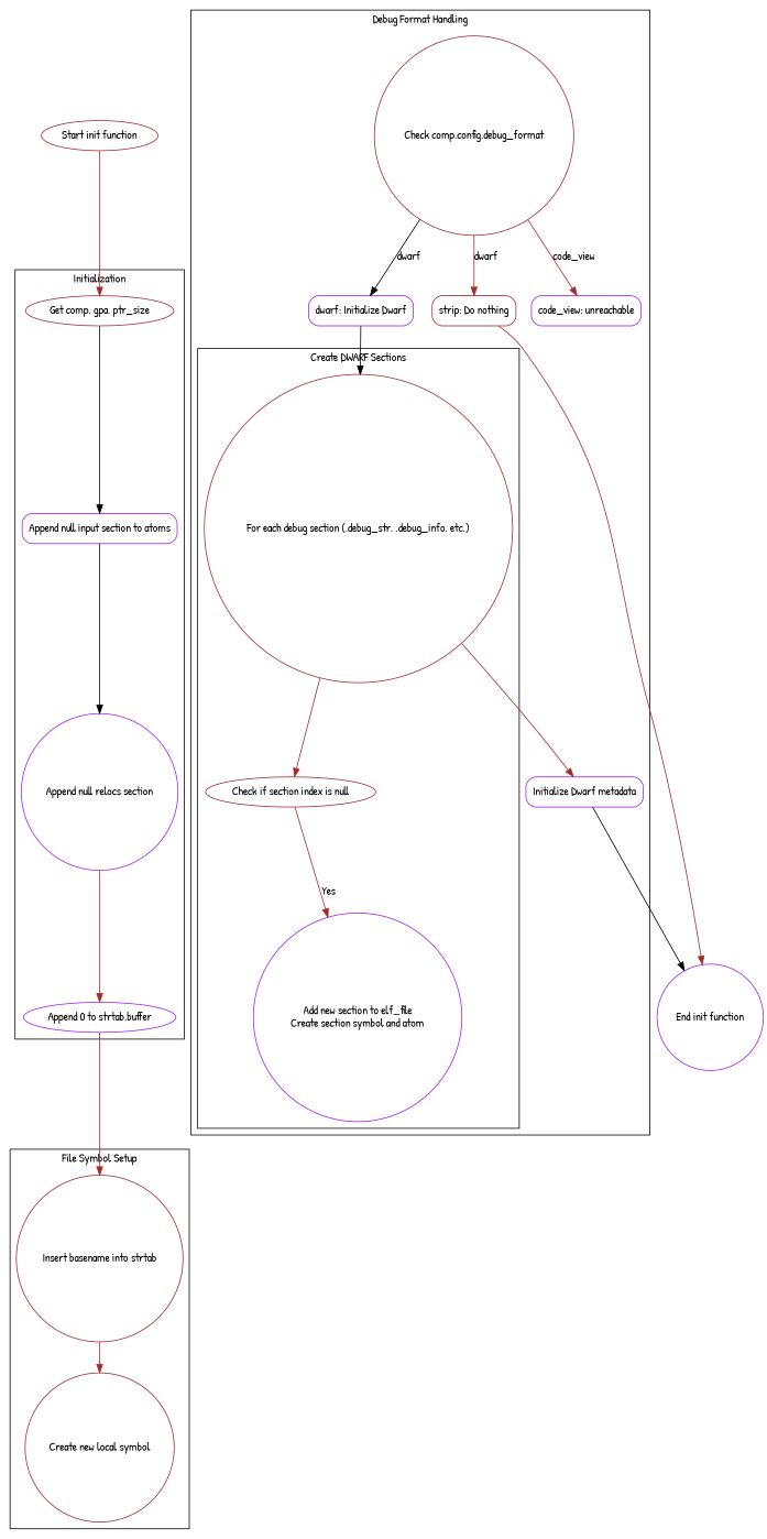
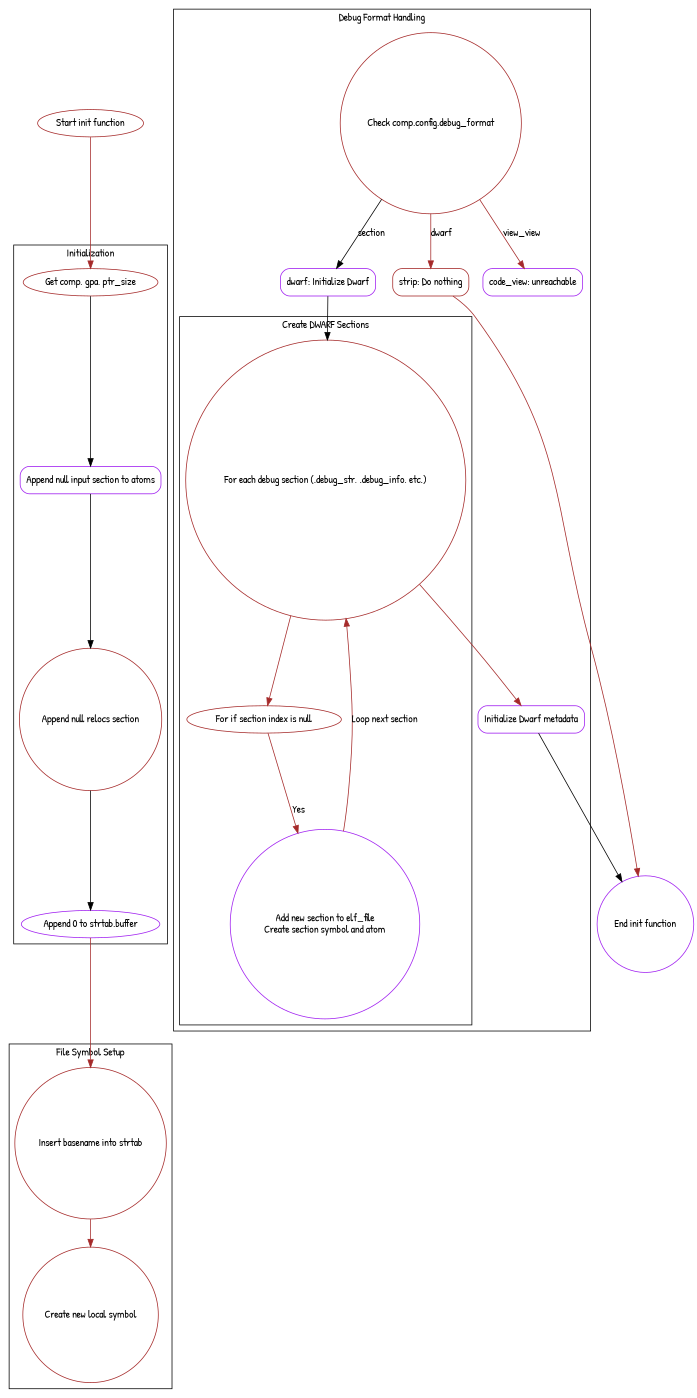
  digraph {
    fontname="Patrick Hand"
    node [color=brown fontname="Patrick Hand" shape=circle style=rounded]
    edge [color=brown fontname="Patrick Hand"]
    n1 [label="Get comp, gpa, ptr_size" shape=ellipse]
    n2 [color=purple label="Append null input section to atoms" shape=box]
-   n3 [color=purple label="Append null relocs section"]
+   n3 [label="Append null relocs section"]
    n4 [color=purple label="Append 0 to strtab.buffer" shape=ellipse]
    n5 [label="Insert basename into strtab"]
    n6 [label="Create new local symbol"]
    n7 [label="For each debug section (.debug_str, .debug_info, etc.)"]
-   n8 [label="Check if section index is null" shape=ellipse]
+   n8 [label="For if section index is null" shape=ellipse]
    n9 [color=purple label="Add new section to elf_file\nCreate section symbol and atom"]
    n10 [label="Check comp.config.debug_format"]
    n11 [label="strip: Do nothing" shape=box]
    n12 [color=purple label="dwarf: Initialize Dwarf" shape=box]
    n13 [color=purple label="code_view: unreachable" shape=box]
    n14 [color=purple label="Initialize Dwarf metadata" shape=box]
    n15 [color=purple label="End init function"]
    n16 [label="Start init function" shape=ellipse]
    subgraph cluster_1 {
      label=Initialization
      n1
      n2
      n3
      n4
    }
    subgraph cluster_2 {
      label="File Symbol Setup"
      n5
      n6
    }
    subgraph cluster_3 {
      label="Debug Format Handling"
      n10
      n11
      n12
      n13
      n14
      subgraph cluster_4 {
        label="Create DWARF Sections"
        n7
        n8
        n9
      }
    }
    n1 -> n2 [color=black]
    n2 -> n3 [color=black]
-   n3 -> n4
+   n3 -> n4 [color=black]
    n4 -> n5
    n5 -> n6
    n7 -> n8
    n7 -> n14
    n8 -> n9 [label=Yes]
+   n9 -> n7 [label="Loop next section"]
    n10 -> n11 [label=dwarf]
-   n10 -> n12 [color=black label=dwarf]
-   n10 -> n13 [label=code_view]
+   n10 -> n12 [color=black label=section]
+   n10 -> n13 [label=view_view]
    n11 -> n15
    n12 -> n7 [color=black]
    n14 -> n15 [color=black]
    n16 -> n1
  }
